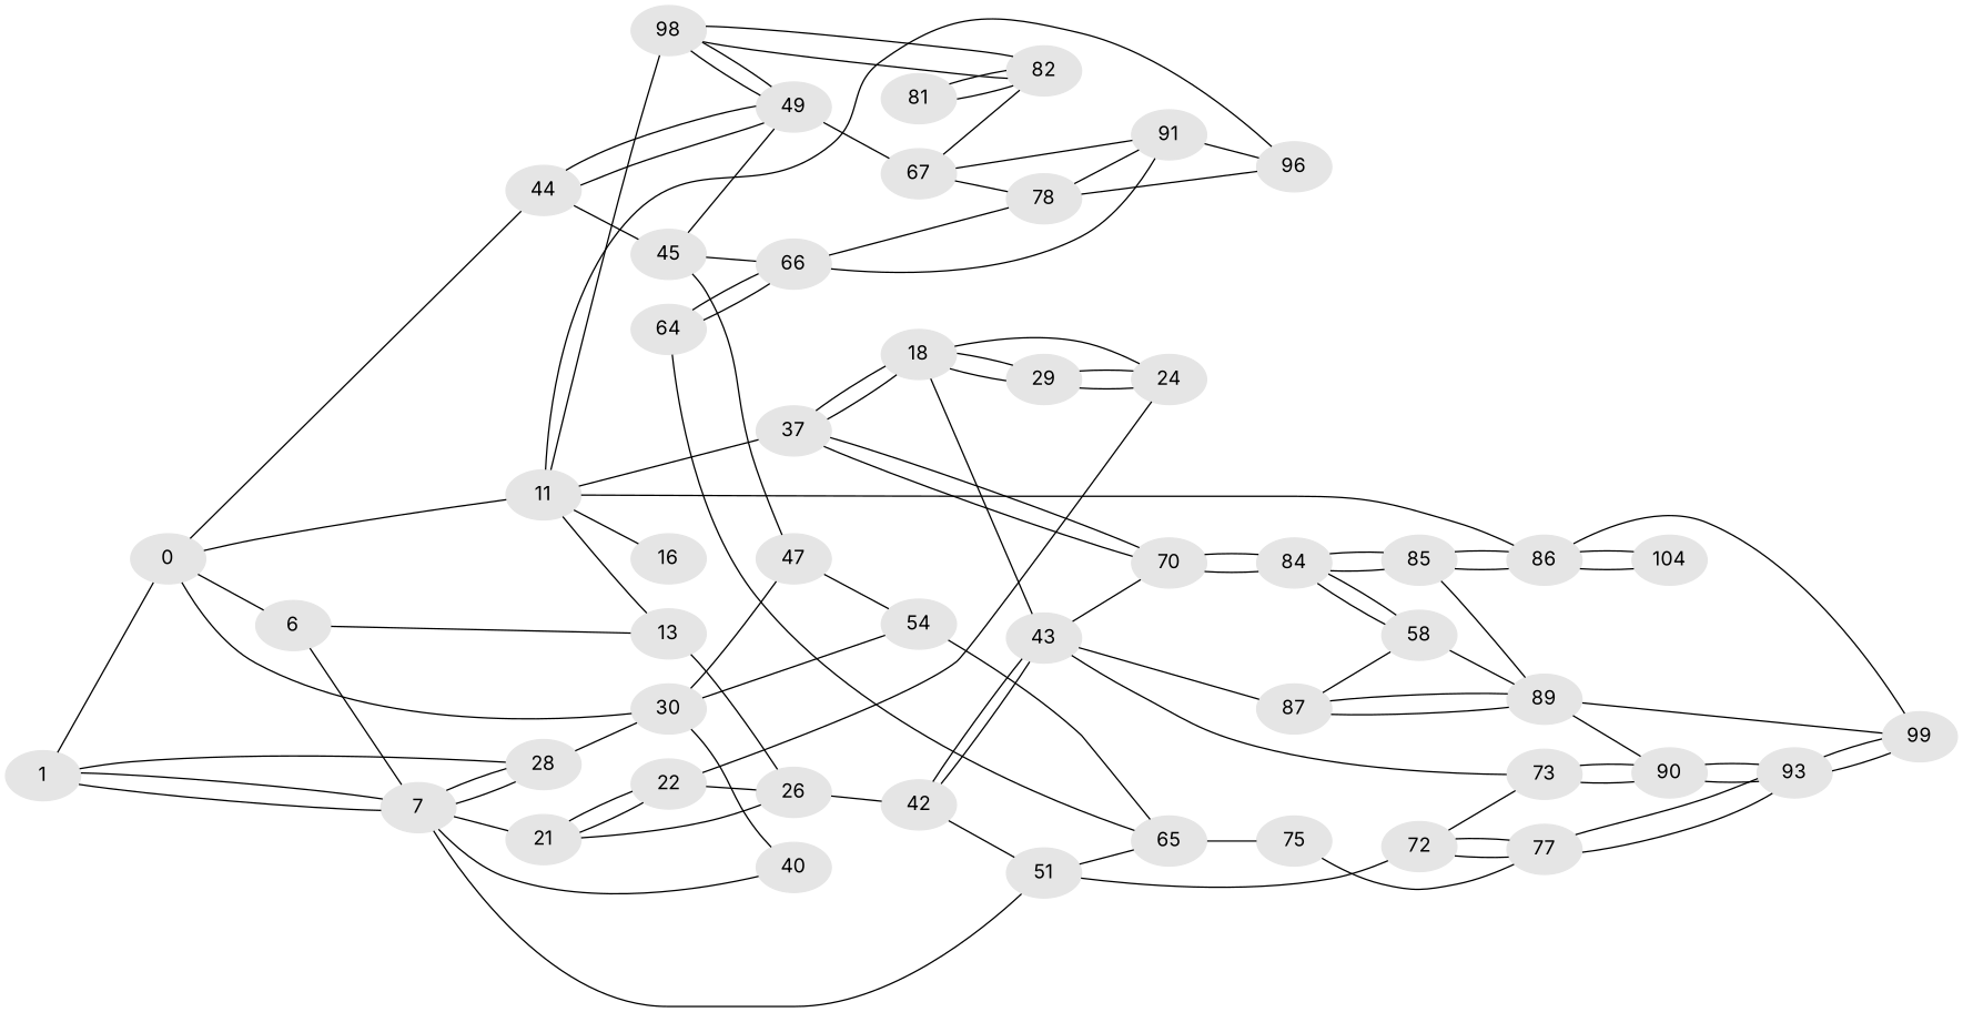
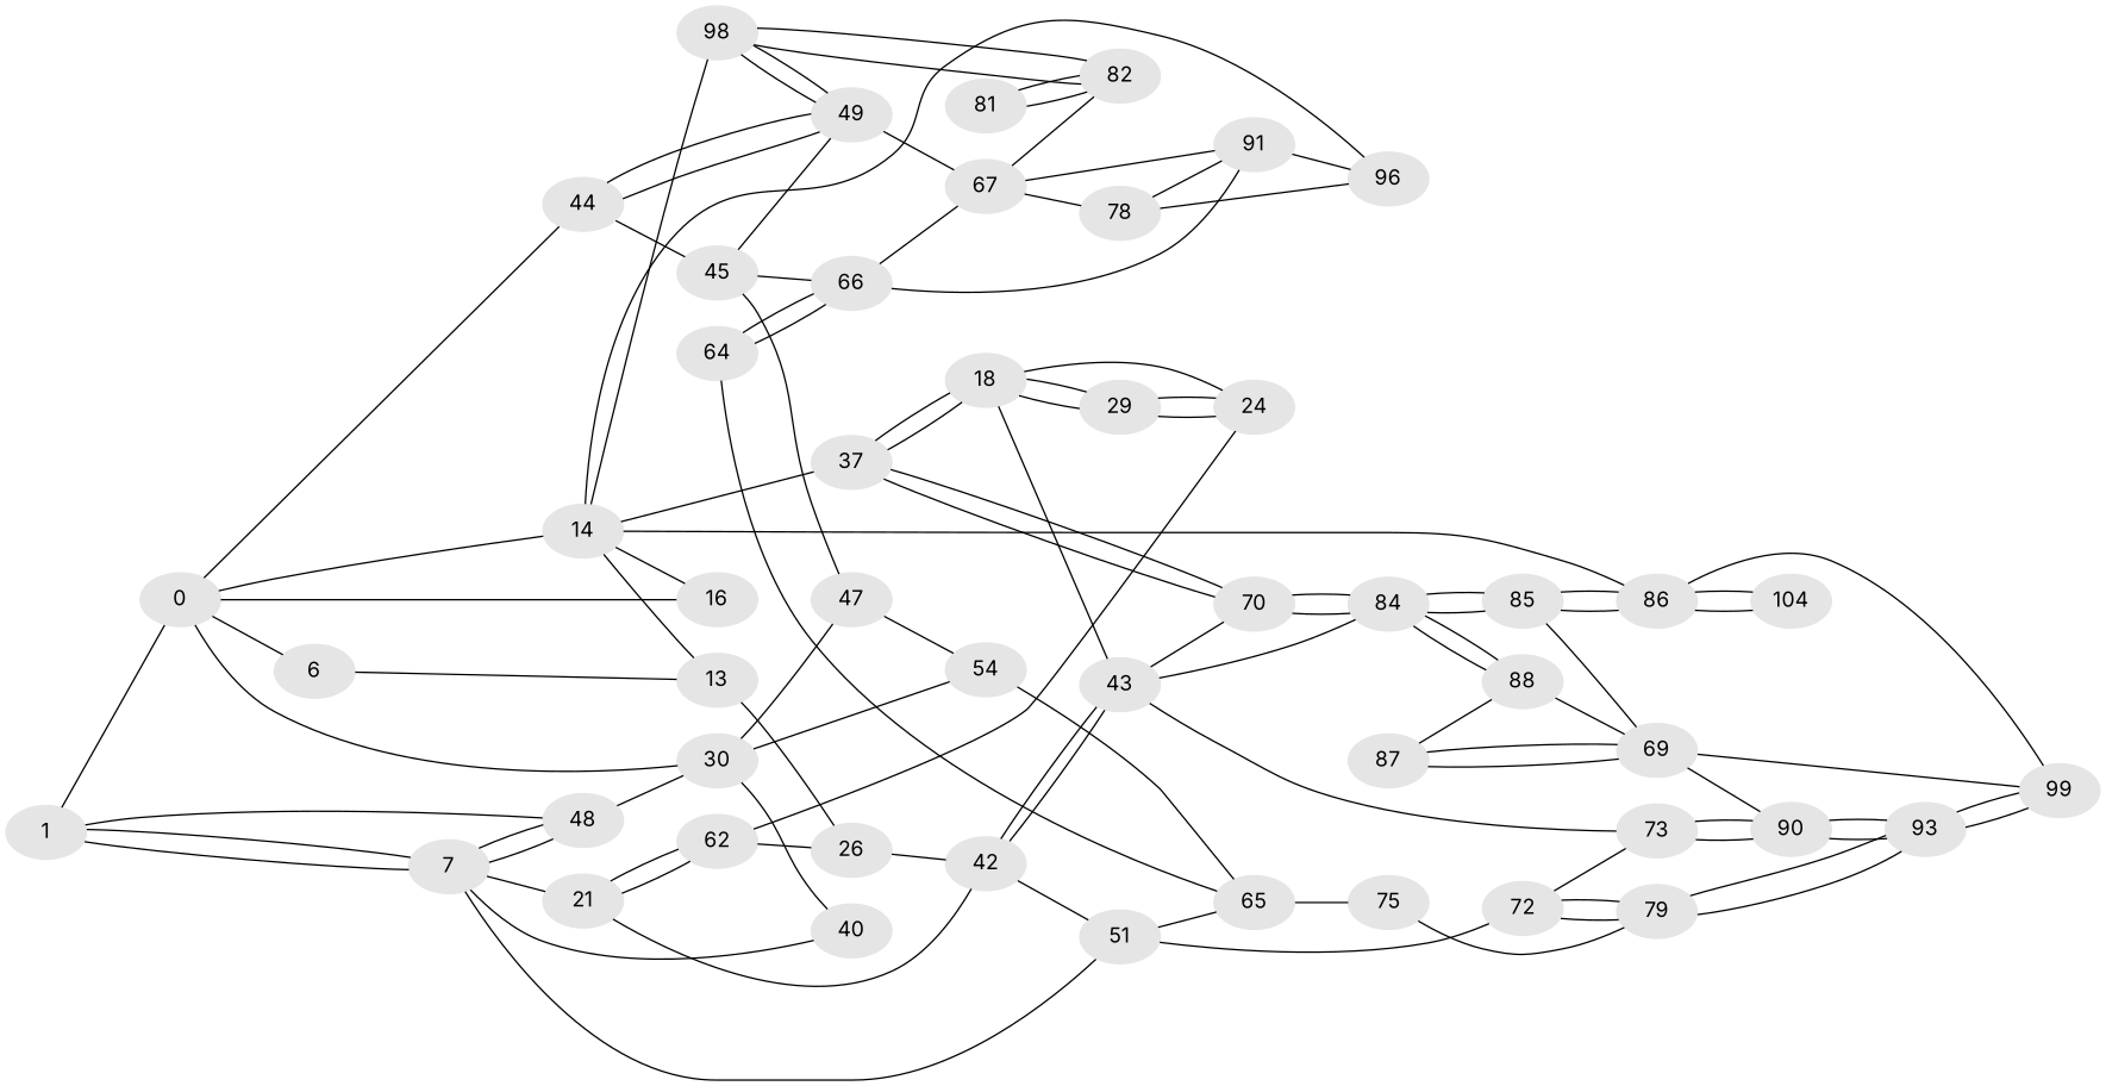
  graph {
    fontname=Inter
    rankdir=LR
    node [color=gray90 fontname=Inter style=filled]
    edge [fontname=Inter]
    1 [super="+2"]
    n2 [label=0 super="+4+27"]
    7 [super="+8"]
-   28 [super="+31"]
+   28 [super="+31" label=48]
    6 [super="+10"]
-   11 [super="+12+80+14"]
+   11 [super="+12+80+14" label=14]
    16
    30 [super="+38"]
    44
    21
    40 [super="+50"]
    51 [super="+52"]
    13
    n14 [label=37]
    n15 [label=98]
    86 [super="+105"]
    96 [super="+97"]
    47 [super="+57"]
    54 [super="+55"]
    45 [super="+46+61"]
    49 [super="+63"]
    26 [super="+35"]
-   22 [super="+23"]
+   22 [super="+23" label=62]
    42
    65 [super="+71"]
    72
    18 [super="+41"]
    70
    82
    81
    99 [super="+102"]
    104
    n33 [label=29 super="+20"]
    43 [super="+69"]
    24
    84
    73
    87
    90
-   88 [label=58]
-   89 [super="+94"]
+   88
+   89 [super="+94" label=69]
    66
    67 [super="+68+83"]
    91 [super="+95"]
    64
    78 [super="+92+79"]
    75 [super="+76"]
-   77
+   77 [label=79]
    85
    93
    1 -- n2
    1 -- 7
    1 -- 7
    1 -- 28
    n2 -- 6
    n2 -- 11 [weight=2]
+   n2 -- 16 [weight=2]
    n2 -- 30
    n2 -- 44
    7 -- 28 [weight=2]
    7 -- 28
    7 -- 21
    7 -- 40
    7 -- 51
    28 -- 30
-   6 -- 7
    6 -- 13
    11 -- 16
    11 -- 13
    11 -- n14
    11 -- n15
    11 -- 86 [weight=2]
    11 -- 96
    30 -- 40
    30 -- 47
    30 -- 54
    44 -- 45
    44 -- 49
    44 -- 49
-   21 -- 26
+   21 -- 42
    21 -- 22
    21 -- 22
    51 -- 65
    51 -- 72
    13 -- 26 [weight=2]
    n14 -- 18
    n14 -- 18
    n14 -- 70
    n14 -- 70
    n15 -- 49
    n15 -- 49
    n15 -- 82
    n15 -- 82
    86 -- 99
    86 -- 104 [weight=2]
    86 -- 104
    47 -- 54
    54 -- 65
    45 -- 47 [weight=2]
    45 -- 49
    45 -- 66
    49 -- 67
    26 -- 42
    22 -- 26
    22 -- 24
    42 -- 51
    42 -- 43
    42 -- 43
    65 -- 75
    72 -- 73
    72 -- 77
    72 -- 77
    18 -- n33
    18 -- n33
    18 -- 43
    18 -- 24
    70 -- 84
    70 -- 84
    81 -- 82
    81 -- 82
    n33 -- 24 [weight=2]
    n33 -- 24
    43 -- 70
    43 -- 73
-   43 -- 87
+   43 -- 84
    84 -- 88
    84 -- 88
    84 -- 85
    84 -- 85
    73 -- 90
    73 -- 90
    87 -- 88
    87 -- 89
    87 -- 89
    90 -- 93
    90 -- 93
    88 -- 89
    89 -- 99
    89 -- 90
-   66 -- 78
+   66 -- 67
    66 -- 91
    67 -- 82
    67 -- 91
    67 -- 78
    91 -- 96
    64 -- 65
    64 -- 66
    64 -- 66
    78 -- 96 [weight=2]
    78 -- 91
    75 -- 77
    77 -- 93
    77 -- 93
    85 -- 86
    85 -- 86
    85 -- 89
    93 -- 99
    93 -- 99
  }
